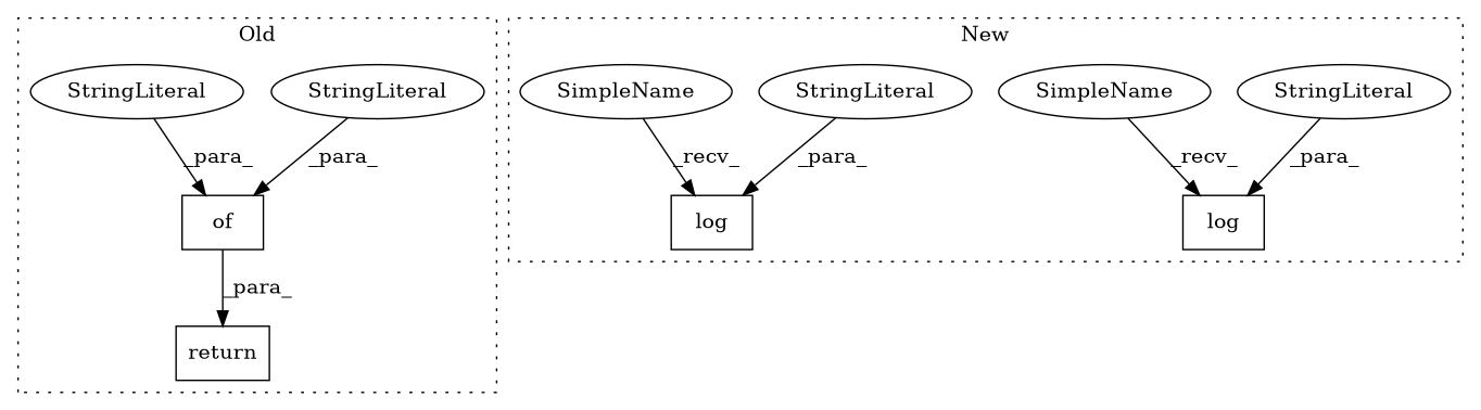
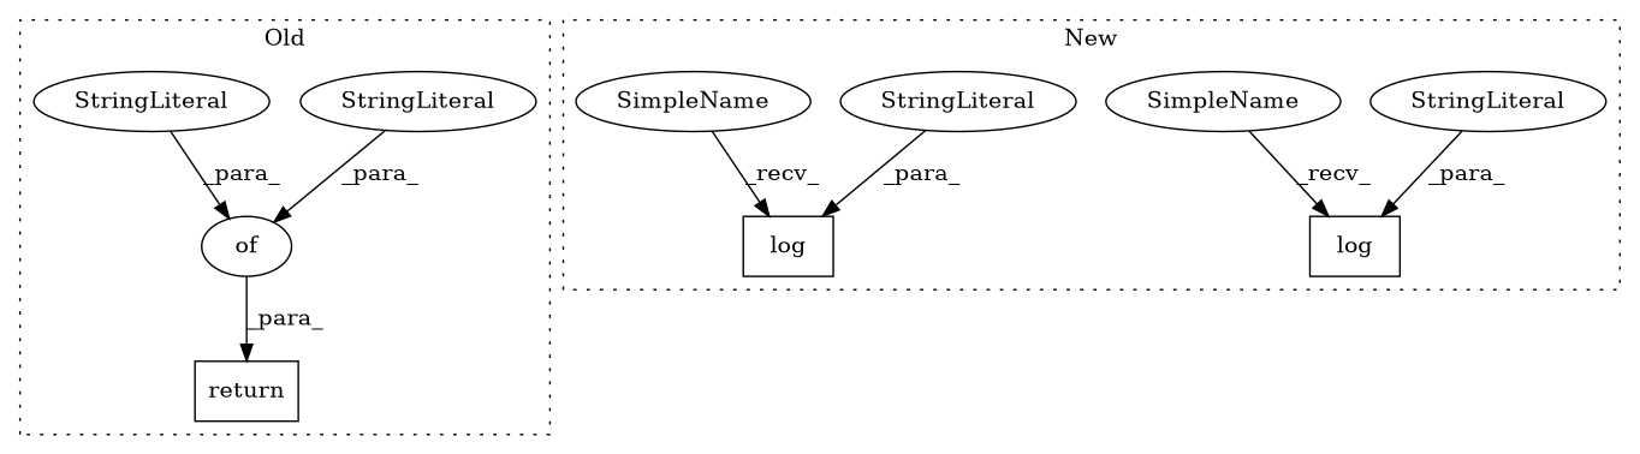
  digraph {
    node [a=45 l="4,1" shape=ellipse]
-   n1 [a=32 l="3,1" label=of s="3632,3688" shape=box]
+   n1 [a=32 l="3,1" label=of s="3632,3688"]
    n2 [l=10 label=StringLiteral s=3635]
    n3 [a=41 l=7 label=return s=3621 shape=box]
    n4 [l=5 label=StringLiteral s=3678]
    n5 [a=32 label=log s="3530,3560" shape=box]
    n6 [l=18 label=StringLiteral s=3534]
    n7 [a=32 label=log s="3491,3518" shape=box]
    n8 [l=14 label=StringLiteral s=3495]
    n9 [a=42 l=4 label=SimpleName s=3486]
    n10 [a=42 l=4 label=SimpleName s=3525]
    subgraph cluster_1 {
      label=Old
      style=dotted
      n1
      n2
      n3
      n4
    }
    subgraph cluster_2 {
      label=New
      style=dotted
      n5
      n6
      n7
      n8
      n9
      n10
    }
    n1 -> n3 [label=_para_]
    n2 -> n1 [label=_para_]
    n4 -> n1 [label=_para_]
    n6 -> n5 [label=_para_]
    n8 -> n7 [label=_para_]
    n9 -> n7 [label=_recv_]
    n10 -> n5 [label=_recv_]
  }
